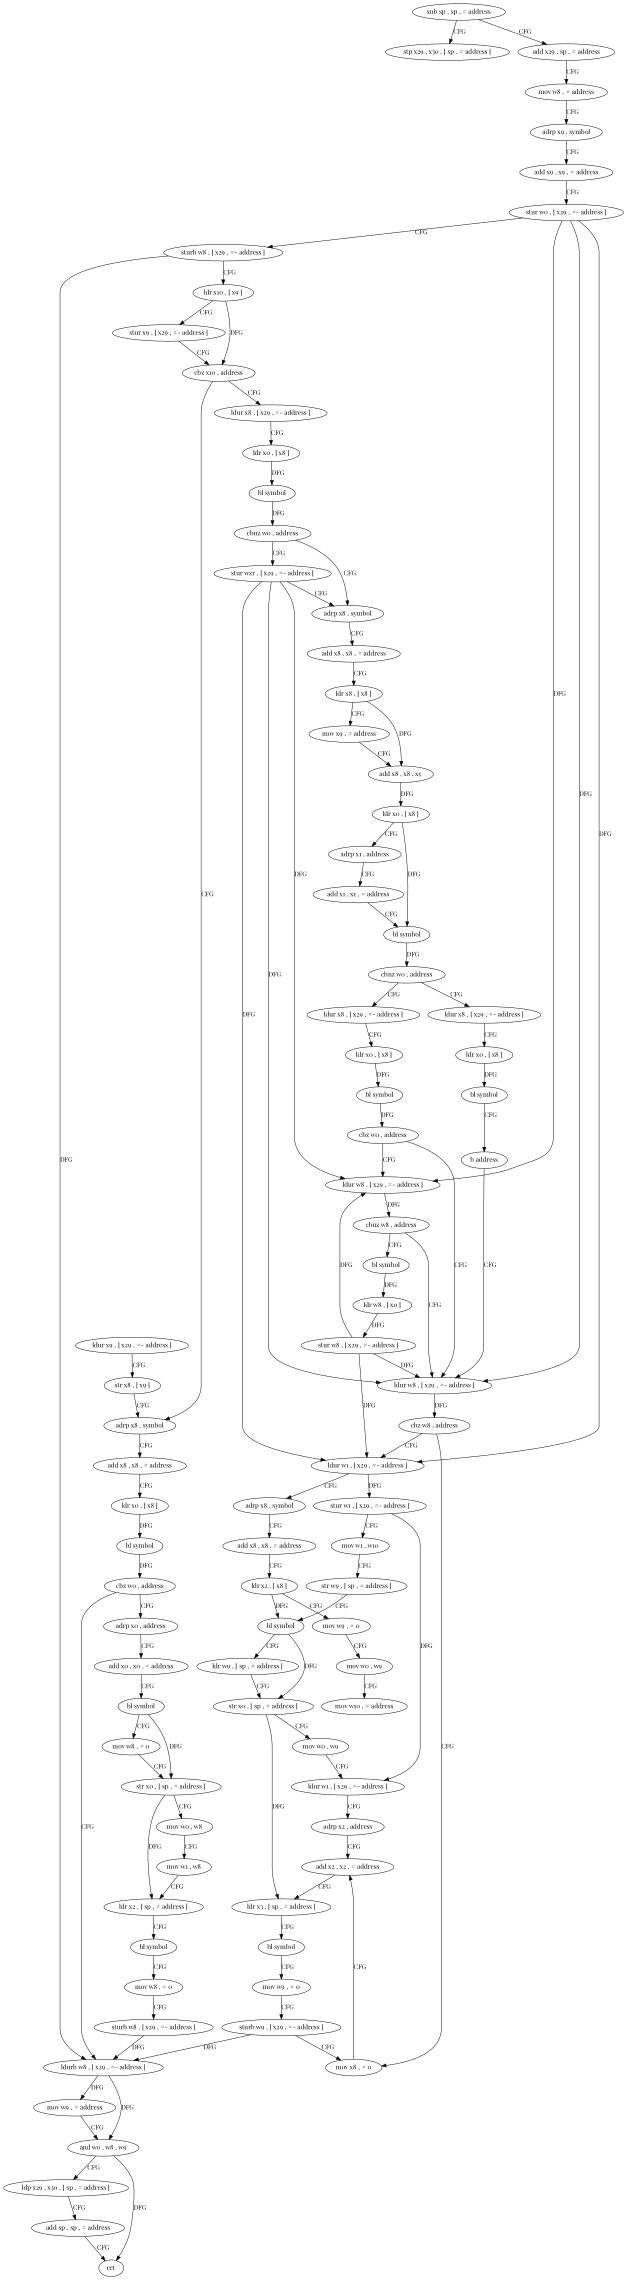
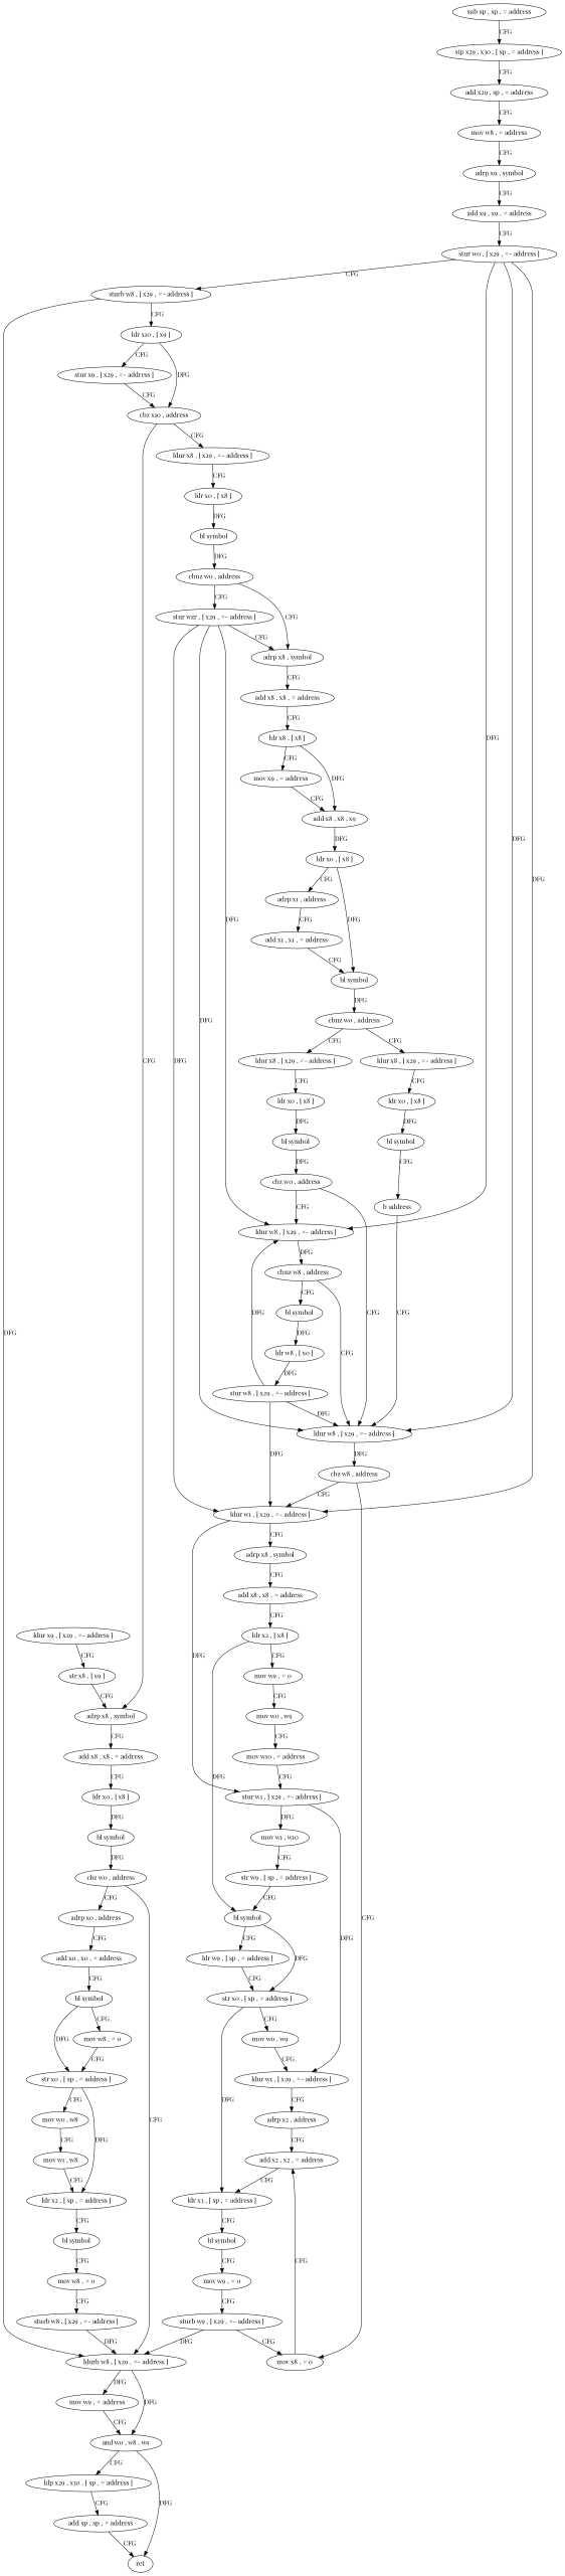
  digraph {
    fontname="Playfair Display"
    node [fontname="Playfair Display"]
    edge [fontname="Playfair Display"]
    n1 [label="sub sp , sp , # address"]
    n2 [label="stp x29 , x30 , [ sp , # address ]"]
    n3 [label="add x29 , sp , # address"]
    n4 [label="mov w8 , # address"]
    n5 [label="adrp x9 , symbol"]
    n6 [label="add x9 , x9 , # address"]
    n7 [label="stur w0 , [ x29 , #- address ]"]
    n8 [label="sturb w8 , [ x29 , #- address ]"]
    n9 [label="ldur w8 , [ x29 , #- address ]"]
    n10 [label="ldur w8 , [ x29 , #- address ]"]
    n11 [label="ldur w1 , [ x29 , #- address ]"]
    n12 [label="ldr x10 , [ x9 ]"]
    n13 [label="ldurb w8 , [ x29 , #- address ]"]
    n14 [label="cbz w8 , address"]
    n15 [label="cbnz w8 , address"]
    n16 [label="adrp x8 , symbol"]
    n17 [label="stur w1 , [ x29 , #- address ]"]
    n18 [label="stur x9 , [ x29 , #- address ]"]
    n19 [label="cbz x10 , address"]
    n20 [label="mov w9 , # address"]
    n21 [label="and w0 , w8 , w9"]
    n22 [label="adrp x8 , symbol"]
    n23 [label="ldur x8 , [ x29 , #- address ]"]
    n24 [label="add x8 , x8 , # address"]
    n25 [label="ldr x0 , [ x8 ]"]
    n26 [label="ldr x0 , [ x8 ]"]
    n27 [label="bl symbol"]
    n28 [label="bl symbol"]
    n29 [label="cbz w0 , address"]
    n30 [label="adrp x0 , address"]
    n31 [label="add x0 , x0 , # address"]
    n32 [label="ldp x29 , x30 , [ sp , # address ]"]
    n33 [label=ret]
    n34 [label="bl symbol"]
    n35 [label="cbnz w0 , address"]
    n36 [label="adrp x8 , symbol"]
    n37 [label="stur wzr , [ x29 , #- address ]"]
    n38 [label="add x8 , x8 , # address"]
    n39 [label="ldr x8 , [ x8 ]"]
    n40 [label="add sp , sp , # address"]
    n41 [label="mov w8 , # 0"]
    n42 [label="str x0 , [ sp , # address ]"]
    n43 [label="mov w0 , w8"]
    n44 [label="ldr x2 , [ sp , # address ]"]
    n45 [label="mov w1 , w8"]
    n46 [label="bl symbol"]
    n47 [label="mov w8 , # 0"]
    n48 [label="sturb w8 , [ x29 , #- address ]"]
    n49 [label="mov x9 , # address"]
    n50 [label="add x8 , x8 , x9"]
    n51 [label="ldr x0 , [ x8 ]"]
    n52 [label="adrp x1 , address"]
    n53 [label="bl symbol"]
    n54 [label="add x1 , x1 , # address"]
    n55 [label="cbnz w0 , address"]
    n56 [label="ldur x8 , [ x29 , #- address ]"]
    n57 [label="ldur x8 , [ x29 , #- address ]"]
    n58 [label="ldr x0 , [ x8 ]"]
    n59 [label="ldr x0 , [ x8 ]"]
    n60 [label="bl symbol"]
    n61 [label="bl symbol"]
    n62 [label="cbz w0 , address"]
    n63 [label="mov x8 , # 0"]
    n64 [label="bl symbol"]
    n65 [label="b address"]
    n66 [label="add x2 , x2 , # address"]
    n67 [label="ldur x9 , [ x29 , #- address ]"]
    n68 [label="str x8 , [ x9 ]"]
    n69 [label="add x8 , x8 , # address"]
    n70 [label="mov w1 , w10"]
    n71 [label="ldur w1 , [ x29 , #- address ]"]
    n72 [label="ldr w8 , [ x0 ]"]
    n73 [label="stur w8 , [ x29 , #- address ]"]
    n74 [label="ldr x2 , [ x8 ]"]
    n75 [label="mov w9 , # 0"]
    n76 [label="bl symbol"]
    n77 [label="mov w0 , w9"]
    n78 [label="ldr w9 , [ sp , # address ]"]
    n79 [label="str x0 , [ sp , # address ]"]
    n80 [label="mov w10 , # address"]
    n81 [label="str w9 , [ sp , # address ]"]
    n82 [label="adrp x2 , address"]
    n83 [label="mov w0 , w9"]
    n84 [label="ldr x3 , [ sp , # address ]"]
    n85 [label="bl symbol"]
    n86 [label="mov w9 , # 0"]
    n87 [label="sturb w9 , [ x29 , #- address ]"]
    n1 -> n2 [label=CFG]
-   n1 -> n3 [label=CFG]
+   n2 -> n3 [label=CFG]
    n3 -> n4 [label=CFG]
    n4 -> n5 [label=CFG]
    n5 -> n6 [label=CFG]
    n6 -> n7 [label=CFG]
    n7 -> n8 [label=CFG]
    n7 -> n9 [label=DFG]
    n7 -> n10 [label=DFG]
    n7 -> n11 [label=DFG]
    n8 -> n12 [label=CFG]
    n8 -> n13 [label=DFG]
    n9 -> n14 [label=DFG]
    n10 -> n15 [label=DFG]
    n11 -> n16 [label=CFG]
    n11 -> n17 [label=DFG]
    n12 -> n18 [label=CFG]
    n12 -> n19 [label=DFG]
    n13 -> n20 [label=DFG]
    n13 -> n21 [label=DFG]
    n14 -> n11 [label=CFG]
    n14 -> n63 [label=CFG]
    n15 -> n9 [label=CFG]
    n15 -> n64 [label=CFG]
    n16 -> n69 [label=CFG]
-   n17 -> n70 [label=CFG]
+   n17 -> n70 [label=DFG]
    n17 -> n71 [label=DFG]
    n18 -> n19 [label=CFG]
    n19 -> n22 [label=CFG]
    n19 -> n23 [label=CFG]
    n20 -> n21 [label=CFG]
    n21 -> n32 [label=CFG]
    n21 -> n33 [label=DFG]
    n22 -> n24 [label=CFG]
    n23 -> n25 [label=CFG]
    n24 -> n26 [label=CFG]
    n25 -> n27 [label=DFG]
    n26 -> n28 [label=DFG]
    n27 -> n35 [label=DFG]
    n28 -> n29 [label=DFG]
    n29 -> n13 [label=CFG]
    n29 -> n30 [label=CFG]
    n30 -> n31 [label=CFG]
    n31 -> n34 [label=CFG]
    n32 -> n40 [label=CFG]
    n34 -> n41 [label=CFG]
    n34 -> n42 [label=DFG]
    n35 -> n36 [label=CFG]
    n35 -> n37 [label=CFG]
    n36 -> n38 [label=CFG]
    n37 -> n9 [label=DFG]
    n37 -> n10 [label=DFG]
    n37 -> n11 [label=DFG]
    n37 -> n36 [label=CFG]
    n38 -> n39 [label=CFG]
    n39 -> n49 [label=CFG]
    n39 -> n50 [label=DFG]
    n40 -> n33 [label=CFG]
    n41 -> n42 [label=CFG]
    n42 -> n43 [label=CFG]
    n42 -> n44 [label=DFG]
    n43 -> n45 [label=CFG]
    n44 -> n46 [label=CFG]
    n45 -> n44 [label=CFG]
    n46 -> n47 [label=CFG]
    n47 -> n48 [label=CFG]
    n48 -> n13 [label=DFG]
    n49 -> n50 [label=CFG]
    n50 -> n51 [label=DFG]
    n51 -> n52 [label=CFG]
    n51 -> n53 [label=DFG]
    n52 -> n54 [label=CFG]
    n53 -> n55 [label=DFG]
    n54 -> n53 [label=CFG]
    n55 -> n56 [label=CFG]
    n55 -> n57 [label=CFG]
    n56 -> n58 [label=CFG]
    n57 -> n59 [label=CFG]
    n58 -> n60 [label=DFG]
    n59 -> n61 [label=DFG]
    n60 -> n62 [label=DFG]
    n61 -> n65 [label=CFG]
    n62 -> n9 [label=CFG]
    n62 -> n10 [label=CFG]
    n63 -> n66 [label=CFG]
    n64 -> n72 [label=DFG]
    n65 -> n9 [label=CFG]
    n66 -> n84 [label=CFG]
    n67 -> n68 [label=CFG]
    n68 -> n22 [label=CFG]
    n69 -> n74 [label=CFG]
    n70 -> n81 [label=CFG]
    n71 -> n82 [label=CFG]
    n72 -> n73 [label=DFG]
    n73 -> n9 [label=DFG]
    n73 -> n10 [label=DFG]
    n73 -> n11 [label=DFG]
    n74 -> n75 [label=CFG]
    n74 -> n76 [label=DFG]
    n75 -> n77 [label=CFG]
    n76 -> n78 [label=CFG]
    n76 -> n79 [label=DFG]
    n77 -> n80 [label=CFG]
    n78 -> n79 [label=CFG]
    n79 -> n83 [label=CFG]
    n79 -> n84 [label=DFG]
+   n80 -> n17 [label=CFG]
    n81 -> n76 [label=CFG]
    n82 -> n66 [label=CFG]
    n83 -> n71 [label=CFG]
    n84 -> n85 [label=CFG]
    n85 -> n86 [label=CFG]
    n86 -> n87 [label=CFG]
    n87 -> n13 [label=DFG]
    n87 -> n63 [label=CFG]
  }
